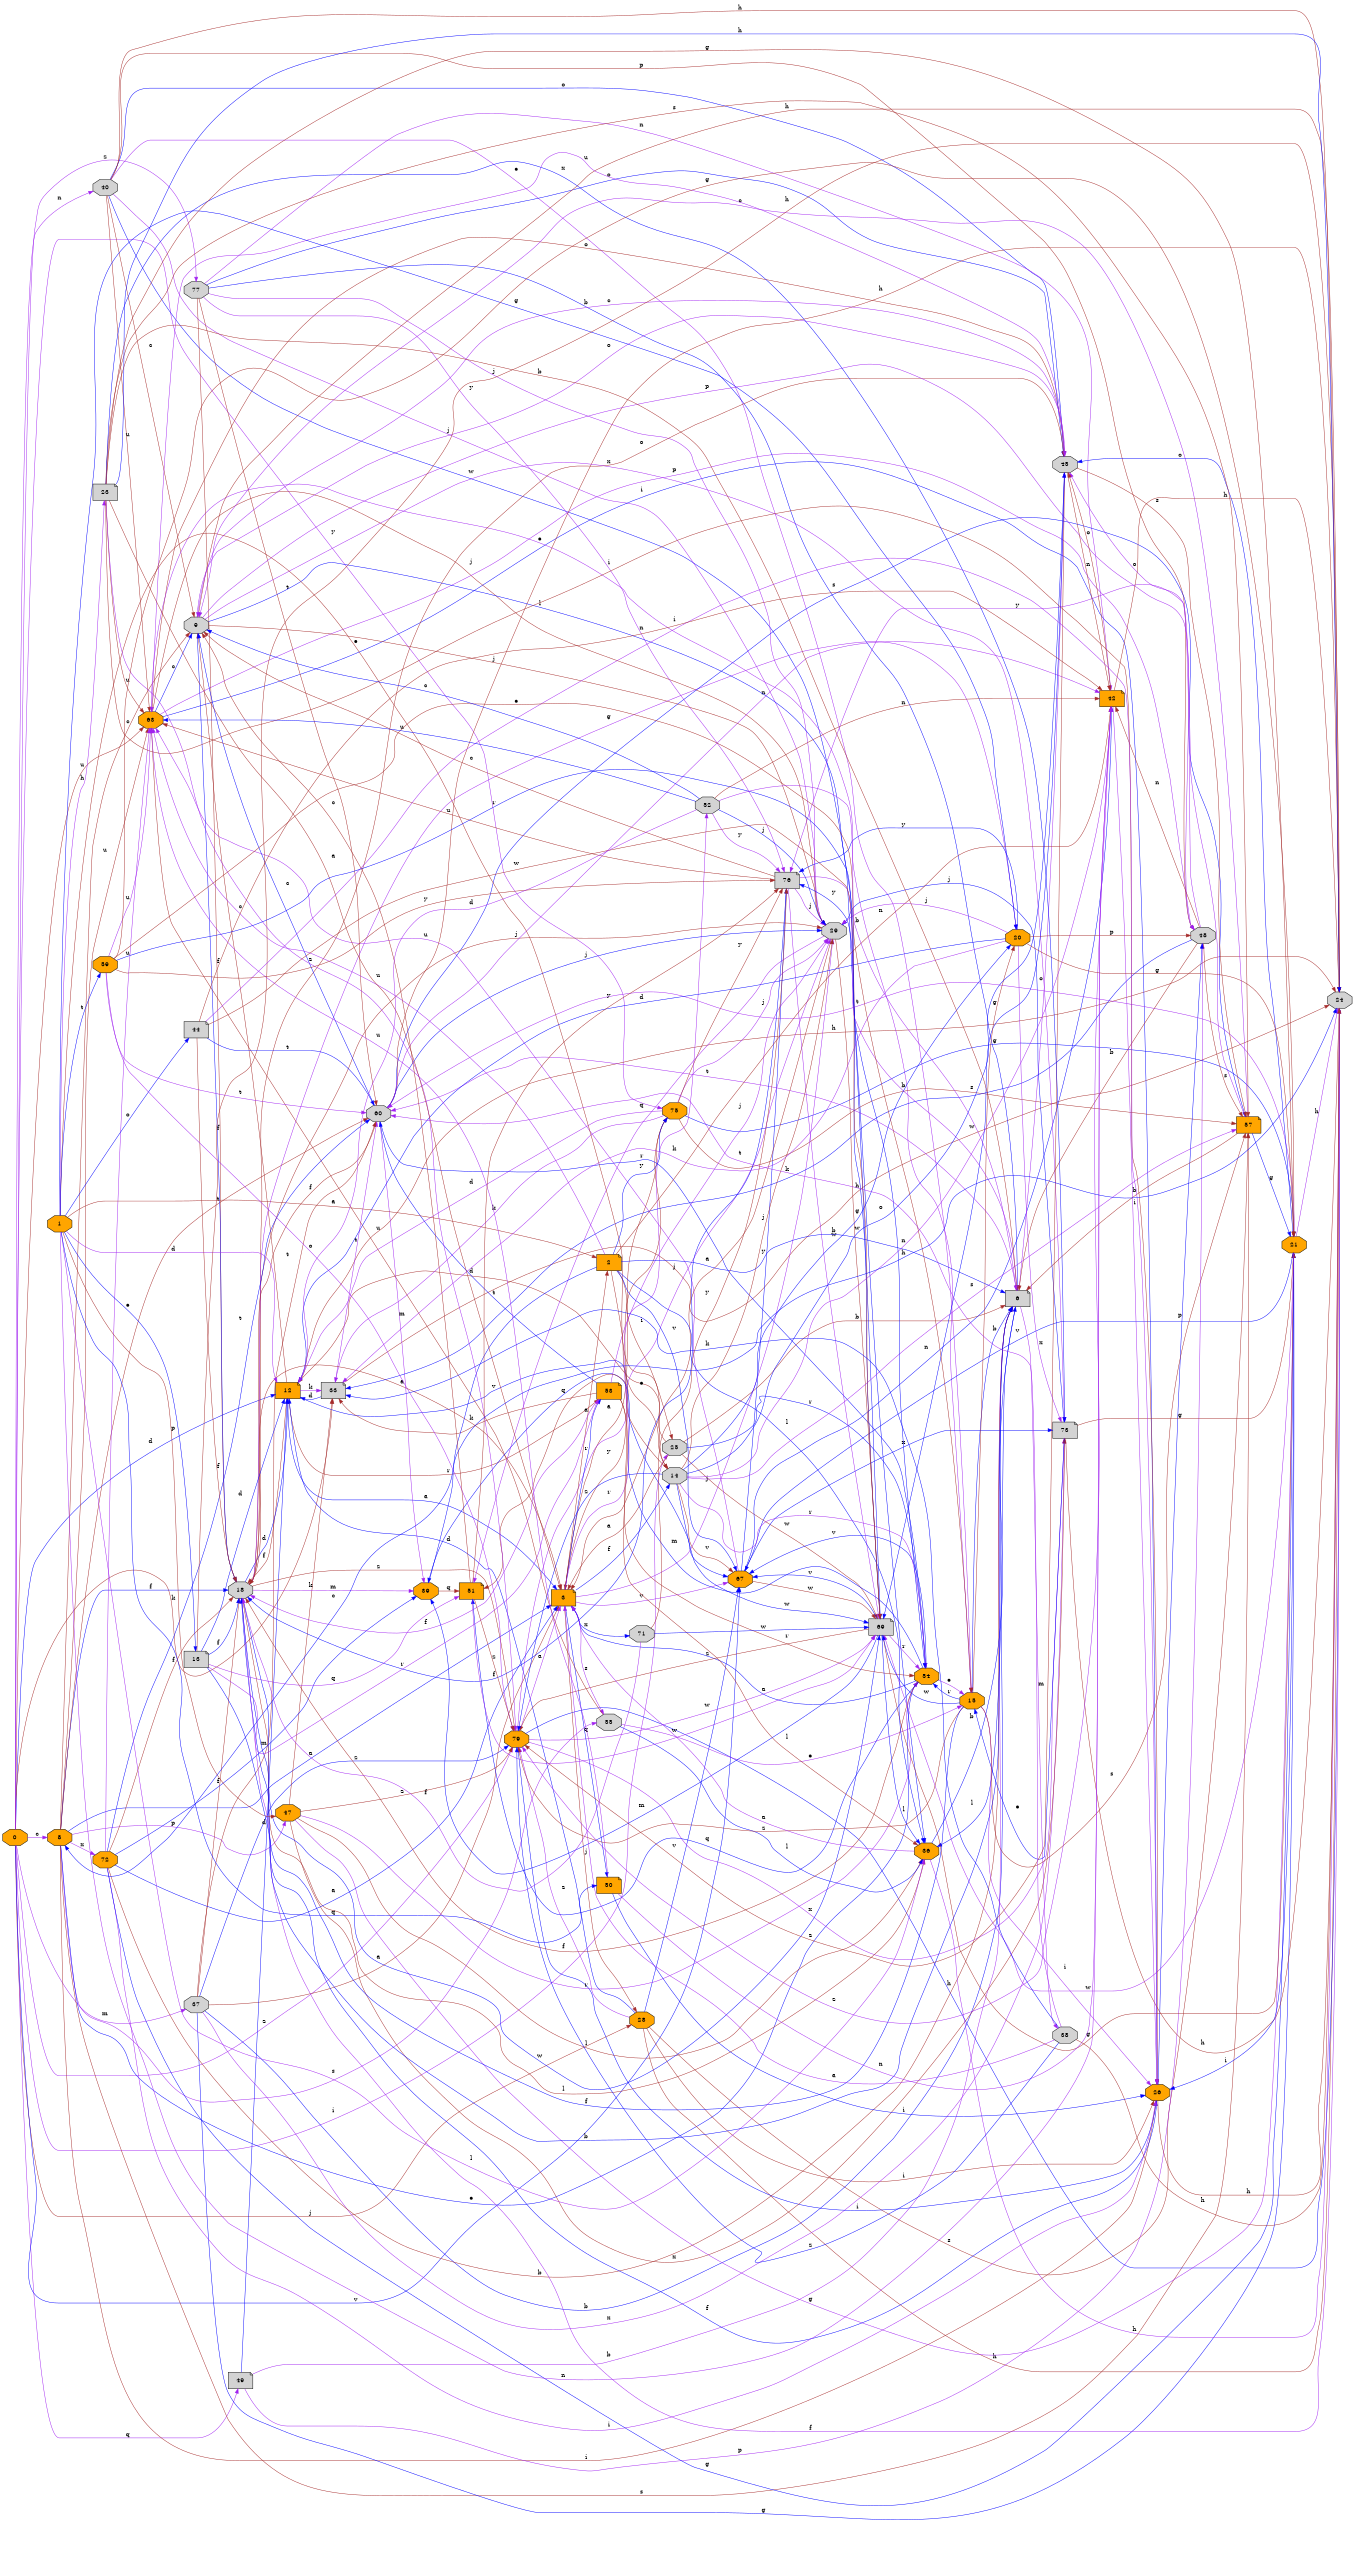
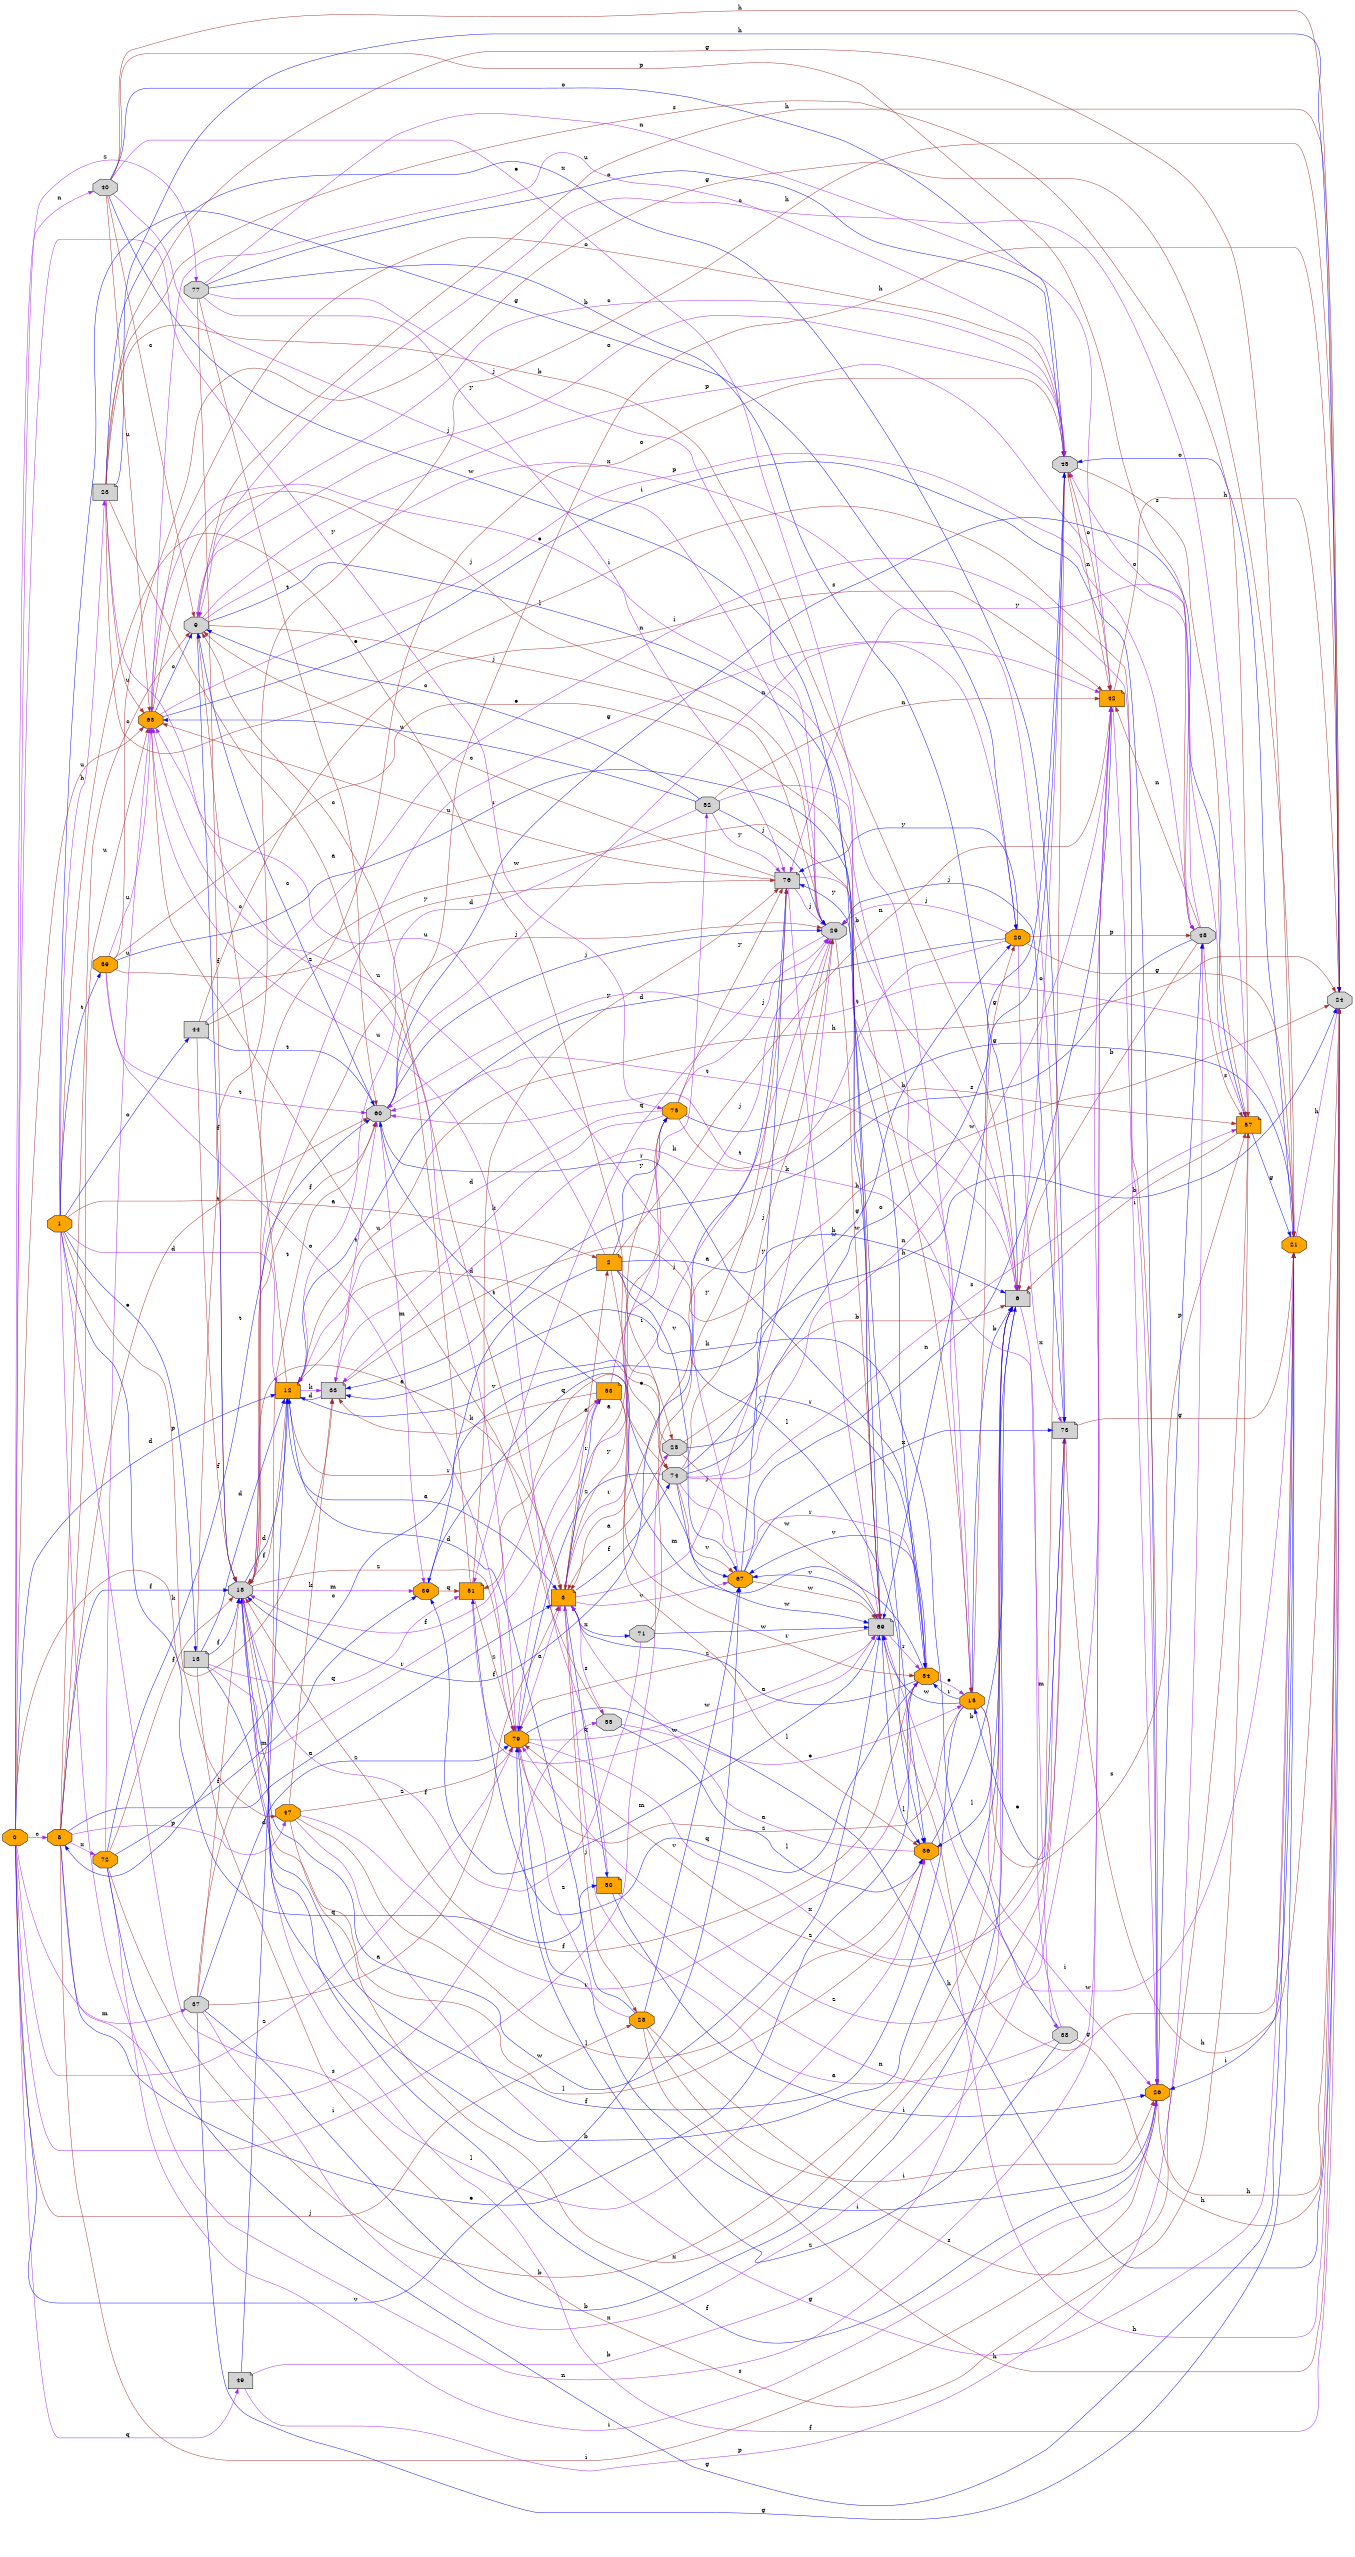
  strict digraph {
    rankdir=LR
    node [fillcolor=orange shape=octagon style=filled]
    edge [color=brown]
    0
    8
    12 [shape=note]
    25 [fillcolor=lightgrey]
    28
    33 [fillcolor=lightgrey shape=note]
    37 [fillcolor=lightgrey]
    40 [fillcolor=lightgrey]
    49 [fillcolor=lightgrey shape=note]
    63
    67
    75
    77 [fillcolor=lightgrey]
    79
    47
    3 [shape=note]
    18 [fillcolor=lightgrey]
    55 [fillcolor=lightgrey]
    60 [fillcolor=lightgrey]
    9 [fillcolor=lightgrey]
    26
    57 [shape=note]
    72
    54
    53 [shape=note]
    24 [fillcolor=lightgrey]
    6 [fillcolor=lightgrey shape=note]
    69 [fillcolor=lightgrey shape=note]
    73 [fillcolor=lightgrey shape=note]
    21
    29 [fillcolor=lightgrey]
    45 [fillcolor=lightgrey]
    15
    48 [fillcolor=lightgrey]
    42 [shape=note]
    76 [fillcolor=lightgrey shape=note]
    1
    2 [shape=note]
    13 [fillcolor=lightgrey shape=note]
-   14 [fillcolor=lightgrey]
+   14 [fillcolor=lightgrey label=74]
    20
    23 [fillcolor=lightgrey shape=note]
    36
    44 [fillcolor=lightgrey shape=note]
    50 [shape=note]
    59
    51 [shape=note]
    38 [fillcolor=lightgrey]
    52 [fillcolor=lightgrey]
    71 [fillcolor=lightgrey]
    39
    0 -> 8 [color=purple label=c]
    0 -> 12 [color=blue label=d]
    0 -> 25 [color=purple label=i]
    0 -> 28 [label=j]
    0 -> 33 [label=k]
    0 -> 37 [color=purple label=m]
    0 -> 40 [color=purple label=n]
    0 -> 49 [color=purple label=q]
    0 -> 63 [label=u]
    0 -> 67 [color=blue label=v]
    0 -> 75 [color=purple label=y]
    0 -> 77 [color=purple label=z]
    0 -> 79 [color=purple label=z]
    8 -> 63 [label=u]
    8 -> 47 [color=purple label=p]
    8 -> 3 [color=blue label=a]
    8 -> 18 [color=blue label=f]
    8 -> 55 [color=purple label=s]
    8 -> 60 [label=t]
    8 -> 9 [label=c]
    8 -> 26 [label=i]
-   8 -> 57 [label=s]
+   13 -> 57 [label=s]
    8 -> 72 [color=purple label=x]
    8 -> 54 [color=blue label=e]
    12 -> 33 [color=purple label=k]
    12 -> 67 [color=blue label=v]
    12 -> 3 [color=blue label=a]
    12 -> 18 [label=f]
    12 -> 9 [label=c]
    12 -> 53 [label=r]
    12 -> 24 [label=h]
    25 -> 12 [label=d]
    25 -> 3 [label=a]
    25 -> 54 [color=blue label=r]
    25 -> 6 [label=b]
    25 -> 69 [label=w]
    28 -> 12 [color=blue label=d]
    28 -> 67 [color=blue label=v]
    28 -> 79 [color=purple label=z]
    28 -> 26 [label=i]
    28 -> 57 [label=s]
    28 -> 24 [label=h]
    33 -> 12 [color=blue label=d]
    33 -> 60 [color=purple label=t]
    33 -> 24 [label=h]
    37 -> 79 [color=blue label=z]
    37 -> 3 [label=a]
    37 -> 18 [label=f]
    37 -> 60 [label=t]
    37 -> 6 [color=blue label=b]
    37 -> 73 [color=purple label=x]
    37 -> 21 [color=blue label=g]
    40 -> 63 [label=u]
    40 -> 9 [label=c]
    40 -> 24 [label=h]
    40 -> 69 [color=blue label=w]
    40 -> 29 [color=purple label=j]
    40 -> 45 [color=blue label=o]
    40 -> 15 [color=purple label=e]
    40 -> 48 [label=p]
    49 -> 12 [color=blue label=d]
    49 -> 6 [color=purple label=b]
    49 -> 48 [color=purple label=p]
    63 -> 9 [color=blue label=c]
    63 -> 26 [color=blue label=i]
    63 -> 29 [label=j]
    63 -> 45 [label=o]
    63 -> 15 [color=purple label=e]
    63 -> 48 [color=purple label=p]
    67 -> 63 [color=purple label=u]
    67 -> 69 [label=w]
    67 -> 73 [color=blue label=x]
    67 -> 42 [color=blue label=n]
    67 -> 76 [color=blue label=y]
    75 -> 12 [color=purple label=d]
    75 -> 33 [color=purple label=k]
    75 -> 3 [label=a]
    75 -> 57 [label=s]
    75 -> 21 [color=blue label=g]
    75 -> 29 [color=purple label=j]
    75 -> 76 [label=y]
    77 -> 18 [label=f]
    77 -> 60 [label=t]
    77 -> 6 [color=blue label=b]
    77 -> 29 [color=purple label=j]
    77 -> 45 [color=blue label=o]
    77 -> 42 [color=purple label=n]
    77 -> 76 [color=purple label=y]
    79 -> 3 [color=purple label=a]
    79 -> 26 [color=blue label=i]
    79 -> 24 [color=blue label=h]
    79 -> 69 [color=purple label=w]
    79 -> 73 [color=purple label=x]
    79 -> 29 [color=purple label=j]
    47 -> 33 [label=k]
    47 -> 79 [label=z]
    47 -> 54 [color=purple label=r]
    47 -> 73 [label=x]
    47 -> 21 [color=purple label=g]
    47 -> 36 [label=l]
    3 -> 28 [label=j]
    3 -> 67 [color=purple label=v]
    3 -> 75 [label=y]
    3 -> 55 [color=purple label=s]
    3 -> 53 [color=blue label=r]
    3 -> 29 [color=purple label=j]
    3 -> 2 [label=a]
    3 -> 14 [color=blue label=f]
    3 -> 50 [color=blue label=q]
    3 -> 52 [color=purple label=r]
    3 -> 71 [color=blue label=x]
    18 -> 12 [color=blue label=d]
    18 -> 79 [label=z]
    18 -> 3 [label=a]
    18 -> 69 [color=blue label=w]
    18 -> 29 [label=j]
    18 -> 45 [label=o]
    18 -> 20 [color=purple label=g]
    18 -> 36 [label=l]
    18 -> 39 [color=purple label=m]
    55 -> 63 [label=u]
    55 -> 15 [color=purple label=e]
    55 -> 36 [color=blue label=l]
    60 -> 18 [label=f]
    60 -> 9 [color=blue label=c]
    60 -> 57 [color=blue label=s]
    60 -> 54 [color=blue label=r]
    60 -> 24 [label=h]
    60 -> 29 [color=blue label=j]
    60 -> 42 [color=purple label=n]
    60 -> 39 [color=purple label=m]
    9 -> 18 [color=blue label=f]
    9 -> 24 [label=h]
    9 -> 73 [color=purple label=x]
    9 -> 29 [label=j]
    9 -> 45 [color=purple label=o]
    9 -> 48 [color=purple label=p]
    9 -> 36 [color=blue label=l]
    26 -> 18 [color=blue label=f]
    26 -> 24 [label=h]
    26 -> 48 [color=blue label=p]
    57 -> 9 [color=purple label=c]
    57 -> 6 [label=b]
    57 -> 21 [color=blue label=g]
    57 -> 76 [color=purple label=y]
    72 -> 63 [color=purple label=u]
-   72 -> 3 [color=blue label=a]
    72 -> 18 [label=f]
    72 -> 60 [color=blue label=t]
    72 -> 26 [color=purple label=i]
    72 -> 6 [label=b]
    72 -> 21 [color=blue label=g]
    72 -> 39 [color=blue label=m]
    54 -> 67 [color=blue label=v]
    54 -> 3 [color=blue label=a]
    54 -> 18 [label=f]
    54 -> 15 [color=purple label=e]
    54 -> 51 [color=blue label=q]
    54 -> 39 [color=blue label=m]
    53 -> 33 [label=k]
    53 -> 18 [color=purple label=f]
    53 -> 60 [color=blue label=t]
    53 -> 54 [label=r]
    53 -> 29 [color=purple label=j]
    53 -> 36 [label=l]
    24 -> 18 [color=purple label=f]
    6 -> 60 [color=purple label=t]
    6 -> 45 [color=purple label=o]
    6 -> 36 [color=blue label=l]
    6 -> 38 [color=purple label=m]
    69 -> 67 [color=blue label=v]
    69 -> 79 [label=z]
    69 -> 54 [color=purple label=r]
    69 -> 21 [label=g]
    69 -> 76 [color=blue label=y]
    69 -> 36 [color=blue label=l]
    69 -> 39 [color=blue label=m]
    73 -> 24 [label=h]
    73 -> 21 [label=g]
    73 -> 29 [color=blue label=j]
    73 -> 15 [color=blue label=e]
-   21 -> 67 [color=blue label=v]
    21 -> 60 [color=purple label=t]
    21 -> 26 [color=blue label=i]
    21 -> 24 [color=purple label=h]
    21 -> 69 [color=purple label=w]
    21 -> 45 [color=blue label=o]
    29 -> 3 [label=a]
    29 -> 69 [label=w]
    29 -> 51 [color=purple label=q]
    45 -> 63 [color=purple label=u]
    45 -> 79 [label=z]
    45 -> 9 [color=purple label=c]
    45 -> 57 [label=s]
    45 -> 69 [color=blue label=w]
    45 -> 42 [label=n]
    15 -> 79 [label=z]
    15 -> 18 [color=blue label=f]
    15 -> 26 [color=purple label=i]
    15 -> 57 [label=s]
    15 -> 54 [color=blue label=r]
    15 -> 6 [color=blue label=b]
    15 -> 69 [color=blue label=w]
    15 -> 20 [label=g]
    48 -> 33 [color=blue label=k]
    48 -> 57 [label=s]
    48 -> 6 [label=b]
    48 -> 45 [color=purple label=o]
    48 -> 42 [label=n]
    42 -> 79 [color=purple label=z]
    42 -> 26 [color=purple label=i]
    42 -> 24 [label=h]
    42 -> 45 [label=o]
    76 -> 63 [label=u]
    76 -> 18 [color=blue label=f]
    76 -> 9 [label=c]
    76 -> 6 [color=purple label=b]
    76 -> 69 [color=purple label=w]
    76 -> 29 [color=purple label=j]
    1 -> 12 [color=purple label=d]
    1 -> 47 [label=p]
    1 -> 42 [color=purple label=n]
    1 -> 2 [label=a]
    1 -> 13 [color=blue label=e]
    1 -> 14 [label=e]
    1 -> 20 [color=blue label=g]
    1 -> 23 [color=purple label=h]
    1 -> 36 [color=purple label=l]
    1 -> 44 [color=blue label=o]
    1 -> 50 [color=blue label=q]
    1 -> 59 [color=blue label=t]
    2 -> 8 [color=blue label=c]
    2 -> 25 [label=i]
    2 -> 63 [color=purple label=u]
    2 -> 67 [color=blue label=v]
    2 -> 75 [color=blue label=y]
    2 -> 6 [color=blue label=b]
    2 -> 42 [label=n]
    2 -> 14 [label=e]
    2 -> 36 [color=blue label=l]
    13 -> 12 [color=blue label=d]
    13 -> 18 [color=blue label=f]
    13 -> 53 [color=purple label=r]
    13 -> 24 [label=h]
    13 -> 6 [color=blue label=b]
    13 -> 51 [color=purple label=q]
    14 -> 67 [label=v]
    14 -> 79 [color=blue label=z]
    14 -> 57 [color=purple label=s]
    14 -> 54 [color=purple label=r]
    14 -> 69 [color=blue label=w]
    14 -> 29 [label=j]
    14 -> 45 [color=blue label=o]
    14 -> 42 [color=purple label=n]
    14 -> 20 [color=blue label=g]
    14 -> 51 [label=q]
    20 -> 12 [color=blue label=d]
    20 -> 33 [color=purple label=k]
    20 -> 73 [color=purple label=x]
    20 -> 21 [label=g]
    20 -> 29 [color=purple label=j]
    20 -> 48 [label=p]
    20 -> 76 [color=blue label=y]
    23 -> 63 [label=u]
    23 -> 79 [color=purple label=z]
    23 -> 3 [label=a]
    23 -> 26 [label=i]
    23 -> 57 [label=s]
    23 -> 24 [color=blue label=h]
    23 -> 6 [label=b]
    23 -> 73 [color=blue label=x]
    23 -> 21 [label=g]
    36 -> 3 [color=purple label=a]
    36 -> 24 [color=purple label=h]
    36 -> 6 [color=blue label=b]
    44 -> 18 [label=f]
    44 -> 60 [color=blue label=t]
    44 -> 26 [color=purple label=i]
    44 -> 69 [label=w]
    44 -> 42 [label=n]
    50 -> 63 [color=purple label=u]
    50 -> 26 [color=blue label=i]
    50 -> 42 [color=purple label=n]
    59 -> 63 [color=purple label=u]
    59 -> 79 [color=purple label=o]
    59 -> 60 [color=purple label=t]
    59 -> 54 [color=blue label=r]
    59 -> 21 [label=g]
    59 -> 15 [label=e]
    59 -> 76 [label=y]
    51 -> 79 [label=z]
    51 -> 9 [label=c]
    51 -> 69 [color=purple label=w]
    51 -> 76 [label=y]
    38 -> 33 [color=blue label=k]
    38 -> 79 [color=blue label=z]
    38 -> 3 [color=purple label=a]
    38 -> 60 [color=purple label=t]
    38 -> 24 [label=h]
    52 -> 12 [color=purple label=d]
    52 -> 63 [color=blue label=u]
    52 -> 9 [color=blue label=c]
    52 -> 6 [color=purple label=b]
    52 -> 29 [color=blue label=j]
    52 -> 42 [label=n]
    52 -> 76 [color=purple label=y]
    71 -> 18 [color=purple label=f]
    71 -> 69 [color=blue label=w]
    71 -> 76 [label=y]
    39 -> 24 [color=blue label=h]
    39 -> 51 [label=q]
  }
